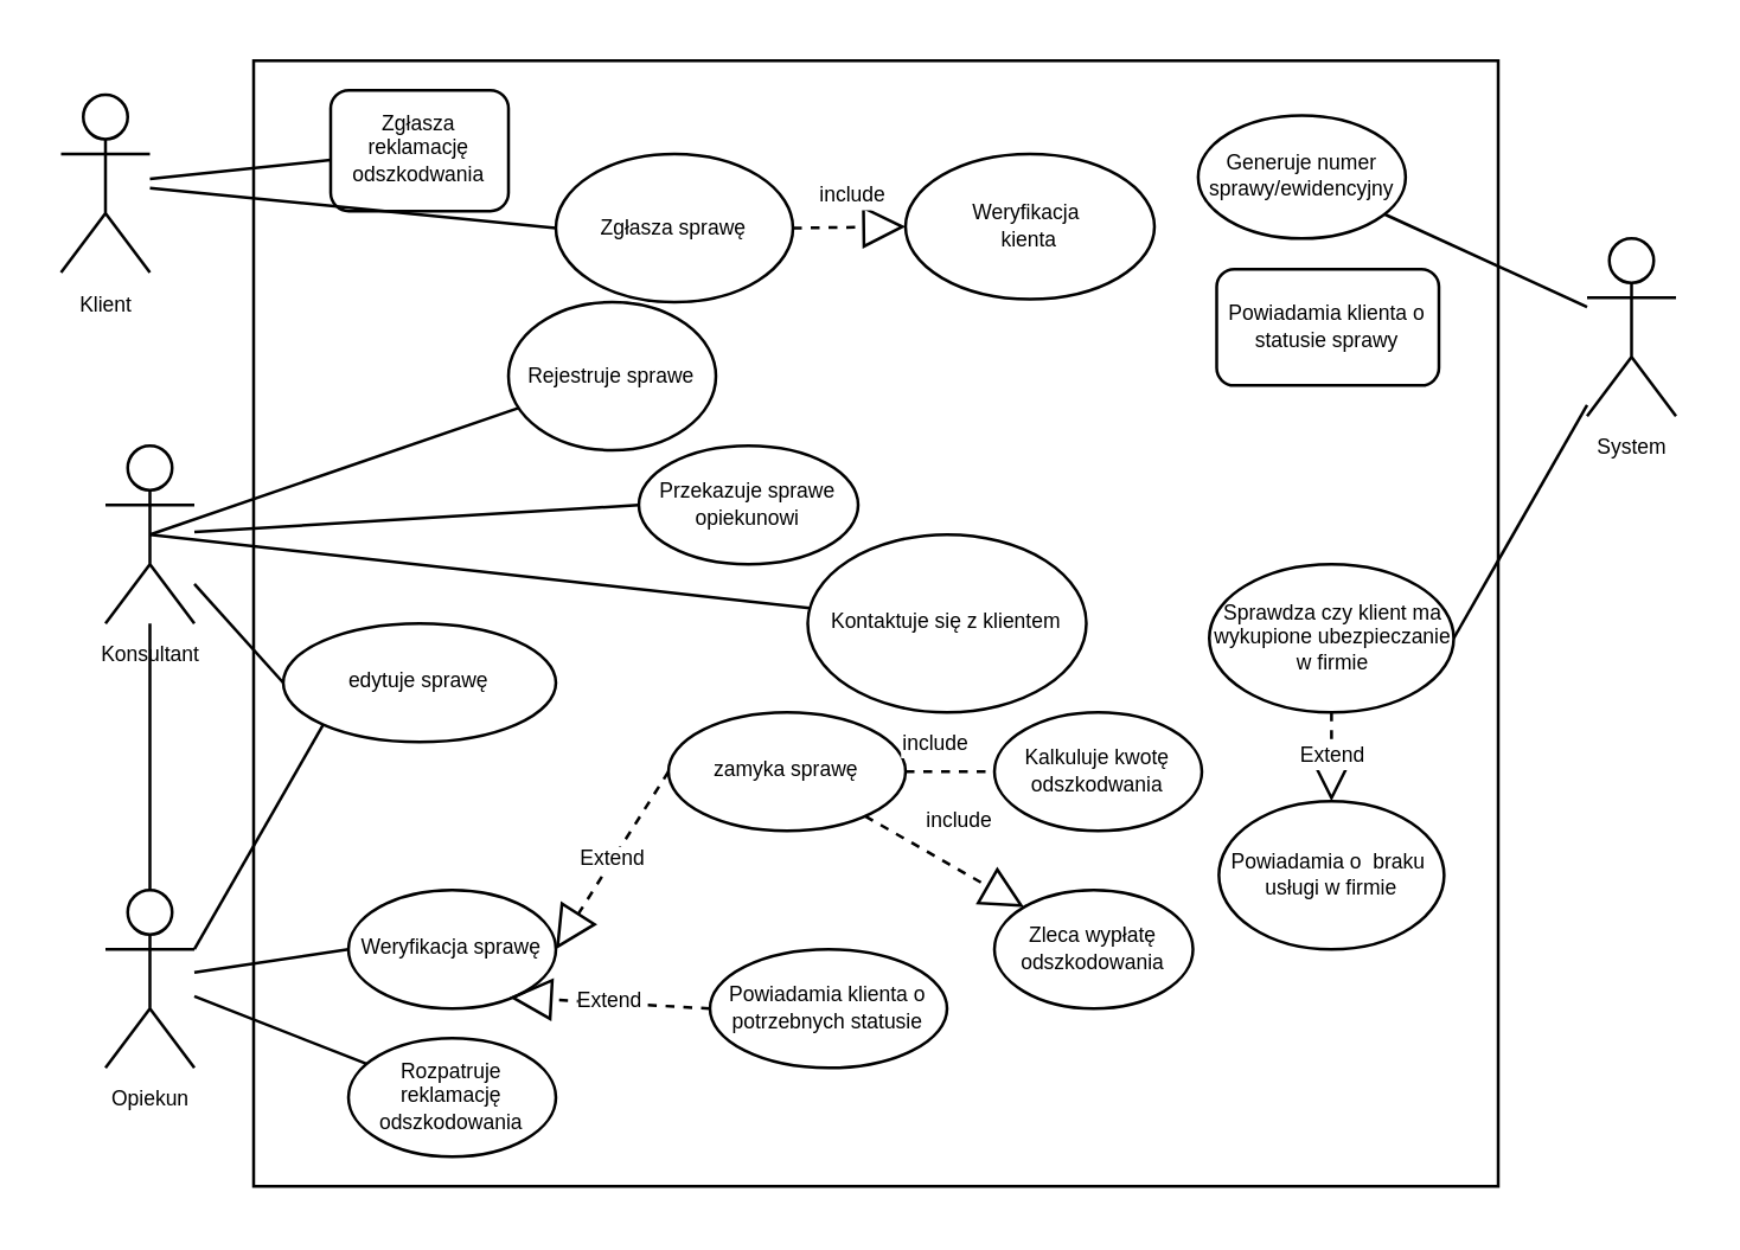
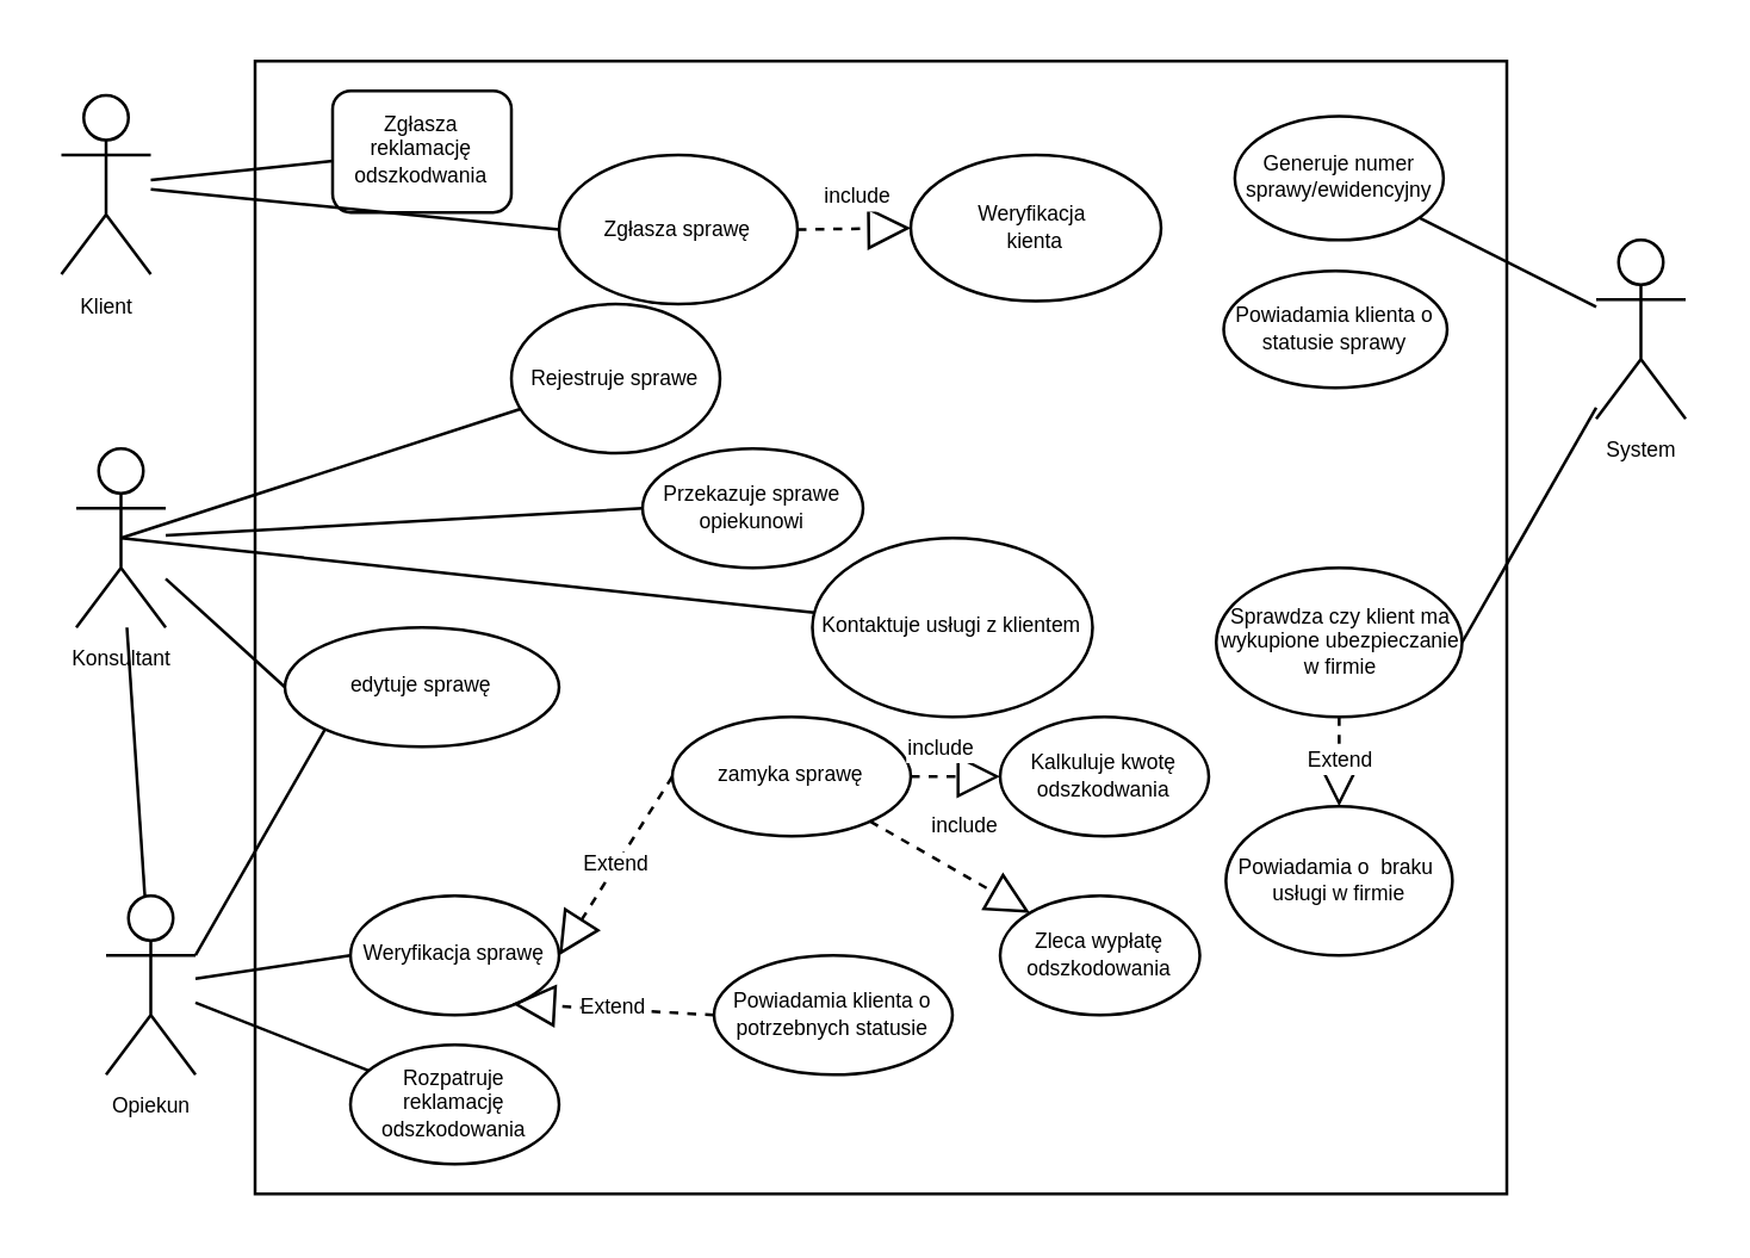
  <mxCell id="0" />
  <mxCell id="1" parent="0" />
  <mxCell id="2" value="" style="rounded=0;whiteSpace=wrap;html=1;verticalAlign=bottom;labelBackgroundColor=none;fillColor=none;fontSize=7;" vertex="1" parent="1"><mxGeometry x="85" y="20" width="420" height="380" as="geometry" /></mxCell>
  <mxCell id="3" value="Klient" style="shape=umlActor;verticalLabelPosition=bottom;verticalAlign=top;html=1;labelBackgroundColor=none;fillColor=none;fontFamily=Helvetica;fontSize=7;" vertex="1" parent="1"><mxGeometry x="20" y="31.5" width="30" height="60" as="geometry" /></mxCell>
- <mxCell id="4" value="Konsultant" style="shape=umlActor;verticalLabelPosition=bottom;verticalAlign=top;html=1;labelBackgroundColor=none;fillColor=none;fontSize=7;" vertex="1" parent="1"><mxGeometry x="35" y="150" width="30" height="60" as="geometry" /></mxCell>
+ <mxCell id="4" value="Konsultant" style="shape=umlActor;verticalLabelPosition=bottom;verticalAlign=top;html=1;labelBackgroundColor=none;fillColor=none;fontSize=7;" vertex="1" parent="1"><mxGeometry x="25" y="150" width="30" height="60" as="geometry" /></mxCell>
  <mxCell id="5" value="Opiekun" style="shape=umlActor;verticalLabelPosition=bottom;verticalAlign=top;html=1;labelBackgroundColor=none;fillColor=none;fontSize=7;" vertex="1" parent="1"><mxGeometry x="35" y="300" width="30" height="60" as="geometry" /></mxCell>
  <mxCell id="6" value="Zgłasza sprawę" style="ellipse;whiteSpace=wrap;html=1;labelBackgroundColor=none;fillColor=none;fontFamily=Helvetica;fontSize=7;" vertex="1" parent="1"><mxGeometry x="187" y="51.5" width="80" height="50" as="geometry" /></mxCell>
  <mxCell id="7" value="Weryfikacja&amp;nbsp;&lt;br style=&quot;font-size: 7px;&quot;&gt;kienta" style="ellipse;whiteSpace=wrap;html=1;labelBackgroundColor=none;fillColor=none;fontFamily=Helvetica;fontSize=7;" vertex="1" parent="1"><mxGeometry x="305" y="51.5" width="84" height="49" as="geometry" /></mxCell>
  <mxCell id="8" value="" style="endArrow=block;dashed=1;endFill=0;endSize=12;html=1;fontFamily=Helvetica;exitX=1;exitY=0.5;exitDx=0;exitDy=0;entryX=0;entryY=0.5;entryDx=0;entryDy=0;fontSize=7;" edge="1" parent="1" source="6" target="7"><mxGeometry width="160" relative="1" as="geometry"><mxPoint x="239" y="140" as="sourcePoint" /><mxPoint x="295" y="131" as="targetPoint" /></mxGeometry></mxCell>
  <mxCell id="9" value="include" style="edgeLabel;html=1;align=center;verticalAlign=middle;resizable=0;points=[];fontFamily=Helvetica;fontSize=7;" vertex="1" connectable="0" parent="8"><mxGeometry x="-0.342" y="3" relative="1" as="geometry"><mxPoint x="6.69" y="-7.83" as="offset" /></mxGeometry></mxCell>
  <mxCell id="10" value="zamyka sprawę" style="ellipse;whiteSpace=wrap;html=1;labelBackgroundColor=none;fillColor=none;fontFamily=Helvetica;fontSize=7;" vertex="1" parent="1"><mxGeometry x="225" y="240" width="80" height="40" as="geometry" /></mxCell>
  <mxCell id="11" value="edytuje sprawę" style="ellipse;whiteSpace=wrap;html=1;labelBackgroundColor=none;fillColor=none;fontFamily=Helvetica;fontSize=7;" vertex="1" parent="1"><mxGeometry x="95" y="210" width="92" height="40" as="geometry" /></mxCell>
  <mxCell id="12" value="Kalkuluje kwotę odszkodwania" style="ellipse;whiteSpace=wrap;html=1;labelBackgroundColor=none;fillColor=none;fontFamily=Helvetica;fontSize=7;" vertex="1" parent="1"><mxGeometry x="335" y="240" width="70" height="40" as="geometry" /></mxCell>
- <mxCell id="13" value="" style="endArrow=none;dashed=1;endFill=0;endSize=12;html=1;fontFamily=Helvetica;fontSize=7;exitX=1;exitY=0.5;exitDx=0;exitDy=0;entryX=0;entryY=0.5;entryDx=0;entryDy=0;" edge="1" parent="1" source="10" target="12"><mxGeometry width="160" relative="1" as="geometry"><mxPoint x="204" y="260" as="sourcePoint" /><mxPoint x="364" y="260" as="targetPoint" /><Array as="points" /></mxGeometry></mxCell>
+ <mxCell id="13" value="" style="endArrow=block;dashed=1;endFill=0;endSize=12;html=1;fontFamily=Helvetica;fontSize=7;exitX=1;exitY=0.5;exitDx=0;exitDy=0;entryX=0;entryY=0.5;entryDx=0;entryDy=0;" edge="1" parent="1" source="10" target="12"><mxGeometry width="160" relative="1" as="geometry"><mxPoint x="204" y="260" as="sourcePoint" /><mxPoint x="364" y="260" as="targetPoint" /><Array as="points" /></mxGeometry></mxCell>
  <mxCell id="14" value="include" style="edgeLabel;html=1;align=center;verticalAlign=middle;resizable=0;points=[];fontSize=7;fontFamily=Helvetica;" vertex="1" connectable="0" parent="13"><mxGeometry x="-0.385" y="-1" relative="1" as="geometry"><mxPoint y="-11" as="offset" /></mxGeometry></mxCell>
  <mxCell id="15" value="" style="endArrow=none;html=1;fontFamily=Helvetica;fontSize=7;entryX=0;entryY=0.5;entryDx=0;entryDy=0;" edge="1" parent="1" source="3" target="6"><mxGeometry width="50" height="50" relative="1" as="geometry"><mxPoint x="125" y="190" as="sourcePoint" /><mxPoint x="175" y="140" as="targetPoint" /></mxGeometry></mxCell>
  <mxCell id="16" value="" style="endArrow=none;html=1;fontFamily=Helvetica;fontSize=7;entryX=0;entryY=0.5;entryDx=0;entryDy=0;" edge="1" parent="1" source="4" target="11"><mxGeometry width="50" height="50" relative="1" as="geometry"><mxPoint x="125" y="110" as="sourcePoint" /><mxPoint x="175" y="60" as="targetPoint" /></mxGeometry></mxCell>
  <mxCell id="17" value="" style="endArrow=none;html=1;fontFamily=Helvetica;fontSize=7;exitX=1;exitY=0.333;exitDx=0;exitDy=0;exitPerimeter=0;entryX=0;entryY=1;entryDx=0;entryDy=0;" edge="1" parent="1" source="5" target="11"><mxGeometry width="50" height="50" relative="1" as="geometry"><mxPoint x="125" y="190" as="sourcePoint" /><mxPoint x="175" y="140" as="targetPoint" /></mxGeometry></mxCell>
  <mxCell id="18" value="Weryfikacja sprawę" style="ellipse;whiteSpace=wrap;html=1;labelBackgroundColor=none;fillColor=none;fontFamily=Helvetica;fontSize=7;" vertex="1" parent="1"><mxGeometry x="117" y="300" width="70" height="40" as="geometry" /></mxCell>
  <mxCell id="19" value="Extend" style="endArrow=block;dashed=1;endFill=0;endSize=12;html=1;fontFamily=Helvetica;fontSize=7;entryX=1;entryY=0.5;entryDx=0;entryDy=0;exitX=0;exitY=0.5;exitDx=0;exitDy=0;" edge="1" parent="1" source="10" target="18"><mxGeometry width="160" relative="1" as="geometry"><mxPoint x="65" y="170" as="sourcePoint" /><mxPoint x="235" y="170" as="targetPoint" /></mxGeometry></mxCell>
- <mxCell id="20" value="Kontaktuje się z klientem" style="ellipse;whiteSpace=wrap;html=1;labelBackgroundColor=none;fillColor=none;fontFamily=Helvetica;fontSize=7;" vertex="1" parent="1"><mxGeometry x="272" y="180" width="94" height="60" as="geometry" /></mxCell>
+ <mxCell id="20" value="Kontaktuje usługi z klientem" style="ellipse;whiteSpace=wrap;html=1;labelBackgroundColor=none;fillColor=none;fontFamily=Helvetica;fontSize=7;" vertex="1" parent="1"><mxGeometry x="272" y="180" width="94" height="60" as="geometry" /></mxCell>
  <mxCell id="21" value="" style="endArrow=none;html=1;fontFamily=Helvetica;fontSize=7;" edge="1" parent="1" source="5" target="4"><mxGeometry width="50" height="50" relative="1" as="geometry"><mxPoint x="125" y="190" as="sourcePoint" /><mxPoint x="175" y="140" as="targetPoint" /></mxGeometry></mxCell>
  <mxCell id="22" value="" style="endArrow=none;html=1;fontFamily=Helvetica;fontSize=7;exitX=0.5;exitY=0.5;exitDx=0;exitDy=0;exitPerimeter=0;" edge="1" parent="1" source="4" target="20"><mxGeometry width="50" height="50" relative="1" as="geometry"><mxPoint x="125" y="190" as="sourcePoint" /><mxPoint x="175" y="140" as="targetPoint" /></mxGeometry></mxCell>
  <mxCell id="23" value="Przekazuje sprawe&lt;br style=&quot;font-size: 7px;&quot;&gt;opiekunowi" style="ellipse;whiteSpace=wrap;html=1;labelBackgroundColor=none;fillColor=none;fontFamily=Helvetica;fontSize=7;" vertex="1" parent="1"><mxGeometry x="215" y="150" width="74" height="40" as="geometry" /></mxCell>
  <mxCell id="24" value="" style="endArrow=none;html=1;fontFamily=Helvetica;fontSize=7;entryX=0;entryY=0.5;entryDx=0;entryDy=0;" edge="1" parent="1" source="4" target="23"><mxGeometry width="50" height="50" relative="1" as="geometry"><mxPoint x="55" y="180" as="sourcePoint" /><mxPoint x="175" y="140" as="targetPoint" /></mxGeometry></mxCell>
  <mxCell id="25" value="" style="endArrow=none;html=1;fontFamily=Helvetica;fontSize=7;entryX=0;entryY=0.5;entryDx=0;entryDy=0;" edge="1" parent="1" source="5" target="18"><mxGeometry width="50" height="50" relative="1" as="geometry"><mxPoint x="125" y="190" as="sourcePoint" /><mxPoint x="175" y="140" as="targetPoint" /></mxGeometry></mxCell>
  <mxCell id="26" value="System" style="shape=umlActor;verticalLabelPosition=bottom;verticalAlign=top;html=1;outlineConnect=0;labelBackgroundColor=none;fillColor=none;fontFamily=Helvetica;fontSize=7;" vertex="1" parent="1"><mxGeometry x="535" y="80" width="30" height="60" as="geometry" /></mxCell>
- <mxCell id="27" value="Generuje numer sprawy/ewidencyjny" style="ellipse;whiteSpace=wrap;html=1;labelBackgroundColor=none;fillColor=none;fontFamily=Helvetica;fontSize=7;" vertex="1" parent="1"><mxGeometry x="403.75" y="38.5" width="70" height="41.5" as="geometry" /></mxCell>
- <mxCell id="28" value="Powiadamia klienta o statusie sprawy" style="whiteSpace=wrap;html=1;labelBackgroundColor=none;fillColor=none;fontFamily=Helvetica;fontSize=7;rounded=1;" vertex="1" parent="1"><mxGeometry x="410" y="90.38" width="75" height="39.25" as="geometry" /></mxCell>
+ <mxCell id="27" value="Generuje numer sprawy/ewidencyjny" style="ellipse;whiteSpace=wrap;html=1;labelBackgroundColor=none;fillColor=none;fontFamily=Helvetica;fontSize=7;" vertex="1" parent="1"><mxGeometry x="413.75" y="38.5" width="70" height="41.5" as="geometry" /></mxCell>
+ <mxCell id="28" value="Powiadamia klienta o statusie sprawy" style="ellipse;whiteSpace=wrap;html=1;labelBackgroundColor=none;fillColor=none;fontFamily=Helvetica;fontSize=7;" vertex="1" parent="1"><mxGeometry x="410" y="90.38" width="75" height="39.25" as="geometry" /></mxCell>
  <mxCell id="29" value="Sprawdza czy klient ma wykupione ubezpieczanie w firmie" style="ellipse;whiteSpace=wrap;html=1;labelBackgroundColor=none;fillColor=none;fontFamily=Helvetica;fontSize=7;" vertex="1" parent="1"><mxGeometry x="407.5" y="190" width="82.5" height="50" as="geometry" /></mxCell>
  <mxCell id="30" value="Powiadamia o&amp;nbsp; braku&amp;nbsp;&lt;br style=&quot;font-size: 7px;&quot;&gt;usługi w firmie" style="ellipse;whiteSpace=wrap;html=1;labelBackgroundColor=none;fillColor=none;fontFamily=Helvetica;fontSize=7;" vertex="1" parent="1"><mxGeometry x="410.75" y="270" width="76" height="50" as="geometry" /></mxCell>
  <mxCell id="31" value="Extend" style="endArrow=block;dashed=1;endFill=0;endSize=12;html=1;fontFamily=Helvetica;fontSize=7;entryX=0.5;entryY=0;entryDx=0;entryDy=0;exitX=0.5;exitY=1;exitDx=0;exitDy=0;" edge="1" parent="1" source="29" target="30"><mxGeometry width="160" relative="1" as="geometry"><mxPoint x="289" y="270" as="sourcePoint" /><mxPoint x="221" y="270" as="targetPoint" /></mxGeometry></mxCell>
  <mxCell id="32" value="" style="endArrow=none;html=1;fontFamily=Helvetica;fontSize=7;" edge="1" parent="1" source="26" target="27"><mxGeometry width="50" height="50" relative="1" as="geometry"><mxPoint x="125" y="250" as="sourcePoint" /><mxPoint x="175" y="200" as="targetPoint" /></mxGeometry></mxCell>
  <mxCell id="33" value="" style="endArrow=none;html=1;fontFamily=Helvetica;fontSize=7;exitX=1;exitY=0.5;exitDx=0;exitDy=0;" edge="1" parent="1" source="29" target="26"><mxGeometry width="50" height="50" relative="1" as="geometry"><mxPoint x="525" y="270" as="sourcePoint" /><mxPoint x="575" y="220" as="targetPoint" /></mxGeometry></mxCell>
  <mxCell id="34" value="Powiadamia klienta o potrzebnych statusie" style="ellipse;whiteSpace=wrap;html=1;labelBackgroundColor=none;fillColor=none;fontFamily=Helvetica;fontSize=7;" vertex="1" parent="1"><mxGeometry x="239" y="320" width="80" height="40" as="geometry" /></mxCell>
  <mxCell id="35" value="Extend" style="endArrow=block;dashed=1;endFill=0;endSize=12;html=1;fontFamily=Helvetica;fontSize=7;entryX=0.776;entryY=0.904;entryDx=0;entryDy=0;exitX=0;exitY=0.5;exitDx=0;exitDy=0;entryPerimeter=0;" edge="1" parent="1" source="34" target="18"><mxGeometry width="160" relative="1" as="geometry"><mxPoint x="272" y="350" as="sourcePoint" /><mxPoint x="204" y="370" as="targetPoint" /></mxGeometry></mxCell>
  <mxCell id="36" value="Zleca wypłatę odszkodowania" style="ellipse;whiteSpace=wrap;html=1;labelBackgroundColor=none;fillColor=none;fontFamily=Helvetica;fontSize=7;" vertex="1" parent="1"><mxGeometry x="335" y="300" width="67" height="40" as="geometry" /></mxCell>
  <mxCell id="37" value="" style="endArrow=block;dashed=1;endFill=0;endSize=12;html=1;fontFamily=Helvetica;fontSize=7;entryX=0;entryY=0;entryDx=0;entryDy=0;" edge="1" parent="1" source="10" target="36"><mxGeometry width="160" relative="1" as="geometry"><mxPoint x="315" y="270" as="sourcePoint" /><mxPoint x="345" y="270" as="targetPoint" /><Array as="points" /></mxGeometry></mxCell>
  <mxCell id="38" value="include" style="edgeLabel;html=1;align=center;verticalAlign=middle;resizable=0;points=[];fontSize=7;fontFamily=Helvetica;" vertex="1" connectable="0" parent="37"><mxGeometry x="-0.385" y="-1" relative="1" as="geometry"><mxPoint x="14.77" y="-8.92" as="offset" /></mxGeometry></mxCell>
  <mxCell id="39" value="Zgłasza reklamację odszkodwania" style="whiteSpace=wrap;html=1;labelBackgroundColor=none;fillColor=none;fontFamily=Helvetica;fontSize=7;rounded=1;" vertex="1" parent="1"><mxGeometry x="111" y="30" width="60" height="40.75" as="geometry" /></mxCell>
  <mxCell id="40" value="Rozpatruje reklamację odszkodowania" style="ellipse;whiteSpace=wrap;html=1;labelBackgroundColor=none;fillColor=none;fontFamily=Helvetica;fontSize=7;" vertex="1" parent="1"><mxGeometry x="117" y="350" width="70" height="40" as="geometry" /></mxCell>
  <mxCell id="41" value="" style="endArrow=none;html=1;fontFamily=Helvetica;fontSize=7;" edge="1" parent="1" source="5" target="40"><mxGeometry width="50" height="50" relative="1" as="geometry"><mxPoint x="35" y="430" as="sourcePoint" /><mxPoint x="85" y="380" as="targetPoint" /></mxGeometry></mxCell>
  <mxCell id="42" value="" style="endArrow=none;html=1;fontFamily=Helvetica;fontSize=7;" edge="1" parent="1" source="3" target="39"><mxGeometry width="50" height="50" relative="1" as="geometry"><mxPoint x="75" y="110" as="sourcePoint" /><mxPoint x="125" y="60" as="targetPoint" /></mxGeometry></mxCell>
  <mxCell id="43" value="Rejestruje sprawe" style="ellipse;whiteSpace=wrap;html=1;labelBackgroundColor=none;fillColor=none;fontFamily=Helvetica;fontSize=7;" vertex="1" parent="1"><mxGeometry x="171" y="101.5" width="70" height="50" as="geometry" /></mxCell>
  <mxCell id="44" value="" style="endArrow=none;html=1;fontFamily=Helvetica;fontSize=7;exitX=0.5;exitY=0.5;exitDx=0;exitDy=0;exitPerimeter=0;" edge="1" parent="1" source="4" target="43"><mxGeometry width="50" height="50" relative="1" as="geometry"><mxPoint x="125" y="200" as="sourcePoint" /><mxPoint x="175" y="150" as="targetPoint" /></mxGeometry></mxCell>
